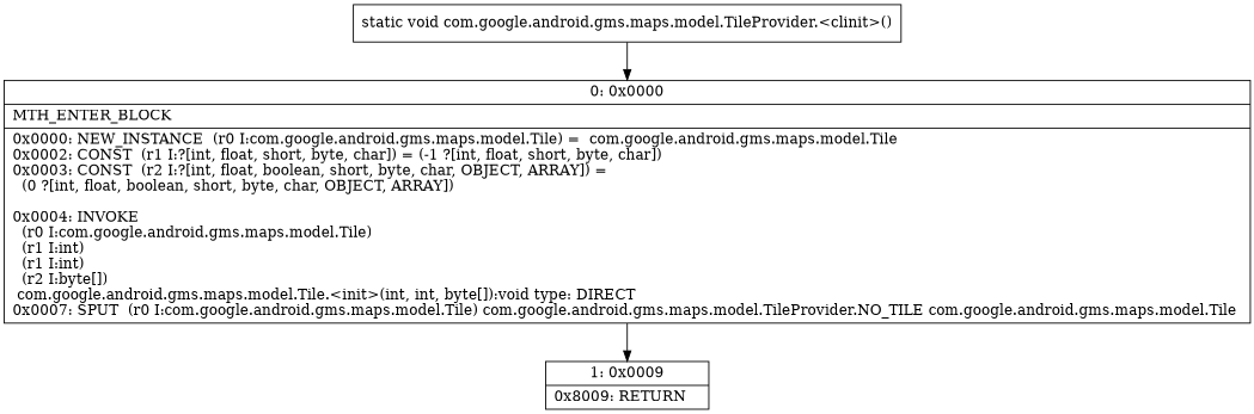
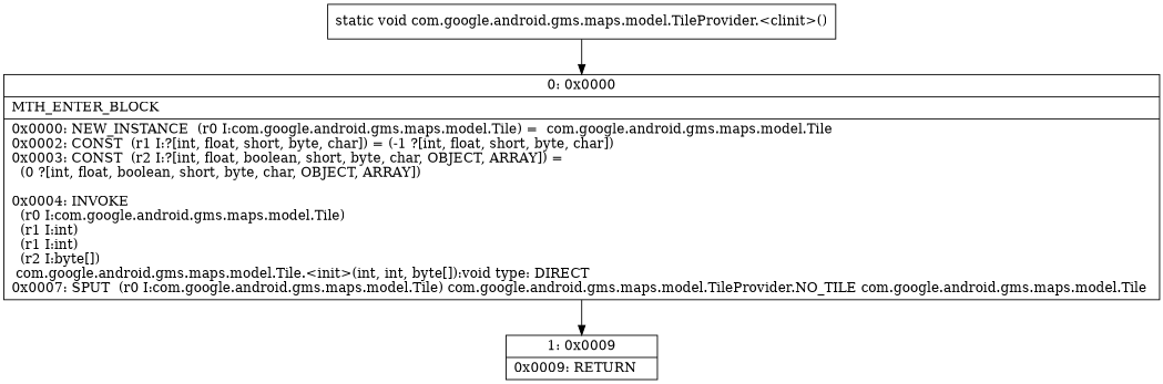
  digraph {
    node [shape=record]
    n1 [label="{0\:\ 0x0000|MTH_ENTER_BLOCK\l|0x0000: NEW_INSTANCE  (r0 I:com.google.android.gms.maps.model.Tile) =  com.google.android.gms.maps.model.Tile \l0x0002: CONST  (r1 I:?[int, float, short, byte, char]) = (\-1 ?[int, float, short, byte, char]) \l0x0003: CONST  (r2 I:?[int, float, boolean, short, byte, char, OBJECT, ARRAY]) = \l  (0 ?[int, float, boolean, short, byte, char, OBJECT, ARRAY])\l \l0x0004: INVOKE  \l  (r0 I:com.google.android.gms.maps.model.Tile)\l  (r1 I:int)\l  (r1 I:int)\l  (r2 I:byte[])\l com.google.android.gms.maps.model.Tile.\<init\>(int, int, byte[]):void type: DIRECT \l0x0007: SPUT  (r0 I:com.google.android.gms.maps.model.Tile) com.google.android.gms.maps.model.TileProvider.NO_TILE com.google.android.gms.maps.model.Tile \l}"]
-   n2 [label="{1\:\ 0x0009|0x8009: RETURN   \l}"]
+   n2 [label="{1\:\ 0x0009|0x0009: RETURN   \l}"]
    n3 [label="{static void com.google.android.gms.maps.model.TileProvider.\<clinit\>() }"]
    n1 -> n2
    n3 -> n1
  }
